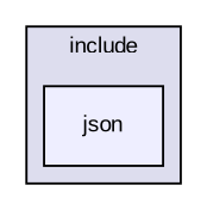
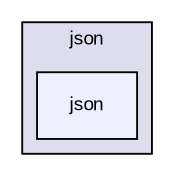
  digraph {
    compound=true
    fontname="Liberation Sans"
    n1 [fillcolor="#eeeeff" fontname="Liberation Sans" fontsize=10 label=json pencolor=black shape=box style=filled]
    subgraph cluster_1 {
      bgcolor="#ddddee"
      fontsize=10
-     label=include
+     label=json
      pencolor=black
      n1
    }
  }
